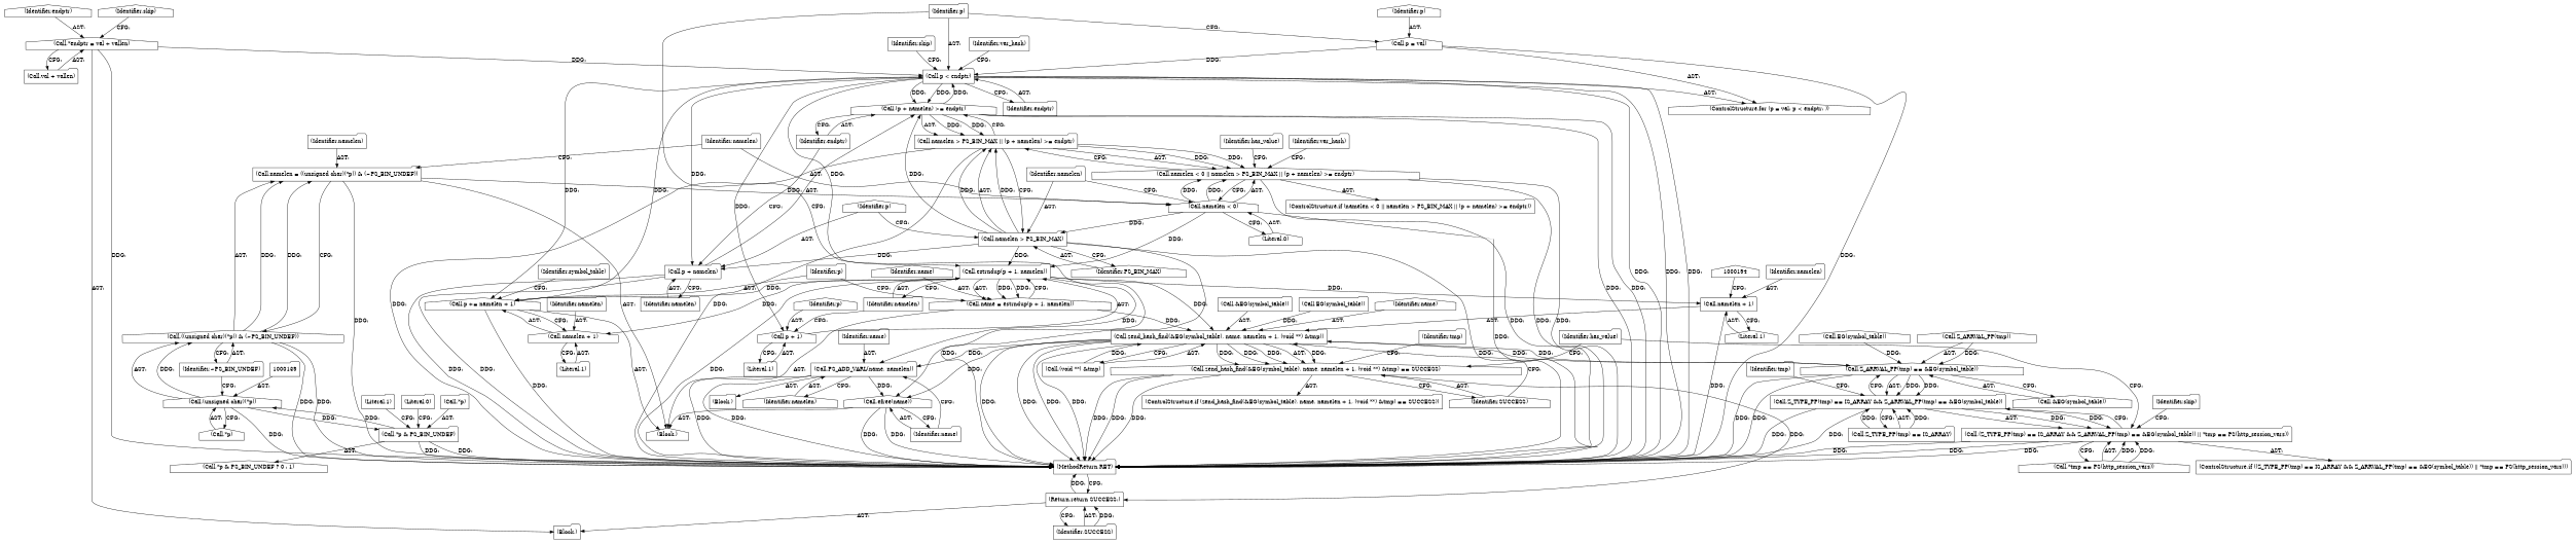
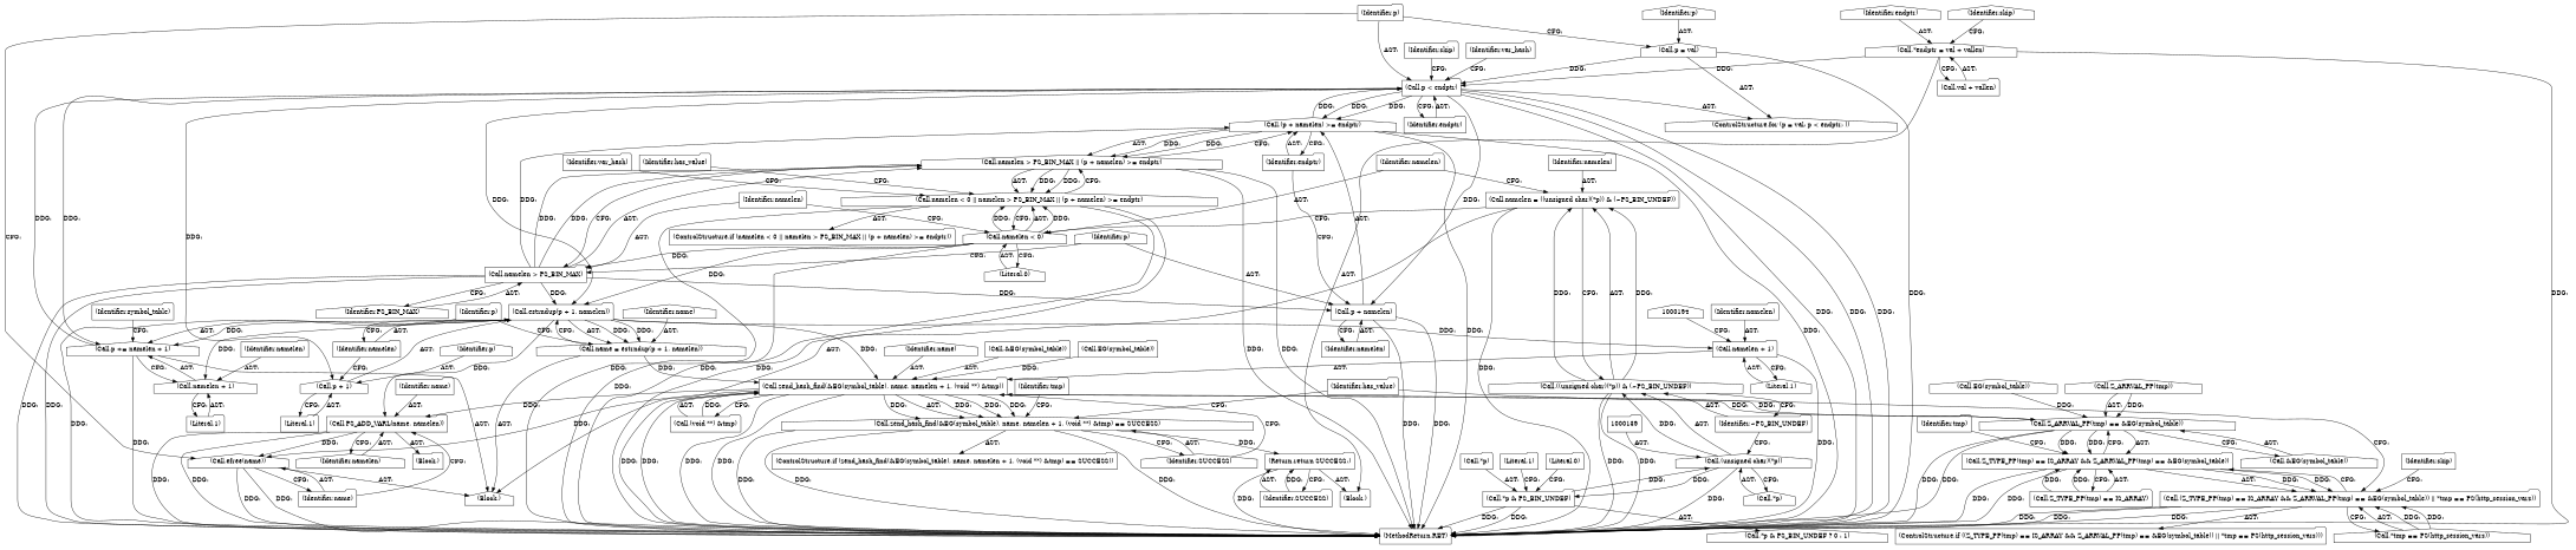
  digraph {
    node [shape=folder]
    n1 [label="(Call,p < endptr)"]
    n2 [label="(Call,p += namelen + 1)" shape=house]
    n3 [label="(Call,estrndup(p + 1, namelen))"]
    n4 [label="(Call,(p + namelen) >= endptr)" shape=house]
    n5 [label="(Call,p + namelen)"]
    n6 [label="(Call,p + 1)" shape=house]
    n7 [label="(Identifier,endptr)"]
    n8 [label="(MethodReturn,RET)"]
    n9 [label="(ControlStructure,for (p = val; p < endptr; ))" shape=house]
    n10 [label="(Call,namelen + 1)" shape=house]
    n11 [label="(Block,)" shape=house]
    n12 [label="(Call,name = estrndup(p + 1, namelen))" shape=house]
    n13 [label="(Call,zend_hash_find(&EG(symbol_table), name, namelen + 1, (void **) &tmp))"]
    n14 [label="(Call,PS_ADD_VARL(name, namelen))"]
    n15 [label="(Call,namelen + 1)"]
    n16 [label="(Identifier,namelen)"]
-   n17 [label="(Call,namelen > PS_BIN_MAX || (p + namelen) >= endptr)"]
+   n17 [label="(Call,namelen > PS_BIN_MAX || (p + namelen) >= endptr)" shape=house]
    n18 [label="(Identifier,endptr)"]
    n19 [label="(Identifier,namelen)"]
    n20 [label="(Literal,1)"]
    n21 [label="(Return,return SUCCESS;)"]
    n22 [label="(Call,p = val)" shape=house]
    n23 [label="(Literal,1)"]
    n24 [label="(Call,zend_hash_find(&EG(symbol_table), name, namelen + 1, (void **) &tmp) == SUCCESS)" shape=house]
    n25 [label="(Call,Z_ARRVAL_PP(tmp) == &EG(symbol_table))" shape=house]
    n26 [label="(Call,efree(name))" shape=house]
    n27 [label="(Call,(void **) &tmp)"]
    n28 [label="(Block,)"]
    n29 [label="(Identifier,namelen)" shape=house]
    n30 [label="(Literal,1)" shape=house]
    n31 [label="(Call,namelen > PS_BIN_MAX)"]
    n32 [label="(Call,namelen < 0 || namelen > PS_BIN_MAX || (p + namelen) >= endptr)" shape=house]
    n33 [label="(Identifier,PS_BIN_MAX)" shape=house]
    n34 [label="(Call,namelen < 0)" shape=house]
    n35 [label="(Literal,0)" shape=house]
    n36 [label="(ControlStructure,if (namelen < 0 || namelen > PS_BIN_MAX || (p + namelen) >= endptr))"]
    n37 [label="(Call,namelen = ((unsigned char)(*p)) & (~PS_BIN_UNDEF))"]
    n38 [label="(Call,((unsigned char)(*p)) & (~PS_BIN_UNDEF))" shape=house]
    n39 [label="(Identifier,~PS_BIN_UNDEF)"]
    n40 [label="(Call,(unsigned char)(*p))" shape=house]
    n41 [label="(Call,*p & PS_BIN_UNDEF)"]
    n42 [label="(Call,*p)" shape=house]
    n43 [label="(Call,*p & PS_BIN_UNDEF ? 0 : 1)" shape=house]
    n44 [label="(Call,*endptr = val + vallen)" shape=house]
    n45 [label="(Call,val + vallen)"]
    n46 [label="(Block,)"]
    n47 [label="(ControlStructure,if (zend_hash_find(&EG(symbol_table), name, namelen + 1, (void **) &tmp) == SUCCESS))"]
    n48 [label="(Identifier,SUCCESS)" shape=house]
    n49 [label="(Call,Z_TYPE_PP(tmp) == IS_ARRAY && Z_ARRVAL_PP(tmp) == &EG(symbol_table))"]
    n50 [label="(Call,&EG(symbol_table))" shape=house]
    n51 [label="(Identifier,name)"]
    n52 [label="(Identifier,SUCCESS)"]
    n53 [label="(Call,(Z_TYPE_PP(tmp) == IS_ARRAY && Z_ARRVAL_PP(tmp) == &EG(symbol_table)) || *tmp == PS(http_session_vars))"]
    n54 [label="(Call,Z_TYPE_PP(tmp) == IS_ARRAY)"]
    n55 [label="(Call,*tmp == PS(http_session_vars))" shape=house]
    n56 [label="(ControlStructure,if ((Z_TYPE_PP(tmp) == IS_ARRAY && Z_ARRVAL_PP(tmp) == &EG(symbol_table)) || *tmp == PS(http_session_vars)))"]
    n57 [label="(Identifier,name)" shape=house]
    n58 [label="(Identifier,namelen)"]
    n59 [label="(Literal,1)"]
    n60 [label="(Identifier,namelen)"]
    n61 [label="(Identifier,name)" shape=house]
    n62 [label="(Literal,0)"]
    n63 [label="(Identifier,has_value)"]
    n64 [label="(Call,&EG(symbol_table))"]
    n65 [label="(Identifier,var_hash)"]
    n66 [label="(Identifier,p)" shape=house]
    n67 [label="(Identifier,has_value)"]
    n68 [label="(Identifier,name)"]
    n69 [label="(Call,*p)"]
    n70 [label="(Identifier,namelen)"]
    n71 [label="(Identifier,skip)"]
    n72 [label="(Identifier,endptr)" shape=house]
    n73 [label="(Identifier,var_hash)"]
    n74 [label="(Call,EG(symbol_table))"]
    n75 [label="(Identifier,symbol_table)"]
    n76 [label="(Identifier,tmp)"]
    n77 [label="(Identifier,namelen)"]
    n78 [label="(Call,EG(symbol_table))" shape=house]
    n79 [label="(Identifier,p)" shape=house]
    n80 [label="(Call,Z_ARRVAL_PP(tmp))" shape=house]
    n81 [label="(Identifier,namelen)"]
    n82 [label="(Identifier,skip)"]
    n83 [label="(Identifier,p)" shape=house]
    n84 [label="(Identifier,p)"]
    n85 [label="(Identifier,p)"]
    n86 [label="(Identifier,skip)" shape=house]
    n87 [label="(Identifier,tmp)"]
    1000139
    1000194 [shape=house]
    n1 -> n2 [label="DDG: "]
    n1 -> n3 [label="DDG: "]
    n1 -> n4 [label="DDG: "]
    n1 -> n4 [label="DDG: "]
    n1 -> n5 [label="DDG: "]
    n1 -> n6 [label="DDG: "]
    n1 -> n7 [label="CFG: "]
    n1 -> n8 [label="DDG: "]
    n1 -> n8 [label="DDG: "]
    n1 -> n8 [label="DDG: "]
    n1 -> n9 [label="AST: "]
    n2 -> n1 [label="DDG: "]
    n2 -> n8 [label="DDG: "]
    n2 -> n10 [label="CFG: "]
    n2 -> n11 [label="AST: "]
    n3 -> n2 [label="DDG: "]
    n3 -> n8 [label="DDG: "]
    n3 -> n10 [label="DDG: "]
    n3 -> n12 [label="AST: "]
    n3 -> n12 [label="DDG: "]
    n3 -> n12 [label="DDG: "]
    n3 -> n13 [label="DDG: "]
    n3 -> n14 [label="DDG: "]
    n3 -> n15 [label="DDG: "]
    n3 -> n16 [label="CFG: "]
    n4 -> n1 [label="DDG: "]
    n4 -> n8 [label="DDG: "]
    n4 -> n8 [label="DDG: "]
    n4 -> n17 [label="AST: "]
    n4 -> n17 [label="DDG: "]
    n4 -> n17 [label="DDG: "]
    n4 -> n18 [label="CFG: "]
    n5 -> n4 [label="AST: "]
    n5 -> n8 [label="DDG: "]
    n5 -> n8 [label="DDG: "]
    n5 -> n19 [label="CFG: "]
    n6 -> n3 [label="AST: "]
    n6 -> n20 [label="CFG: "]
    n7 -> n1 [label="AST: "]
-   n8 -> n21 [label="CFG: "]
    n10 -> n2 [label="AST: "]
    n10 -> n23 [label="CFG: "]
    n12 -> n3 [label="CFG: "]
    n12 -> n11 [label="AST: "]
    n12 -> n13 [label="DDG: "]
    n13 -> n8 [label="DDG: "]
    n13 -> n8 [label="DDG: "]
    n13 -> n8 [label="DDG: "]
    n13 -> n8 [label="DDG: "]
    n13 -> n14 [label="DDG: "]
    n13 -> n24 [label="AST: "]
    n13 -> n24 [label="DDG: "]
    n13 -> n24 [label="DDG: "]
    n13 -> n24 [label="DDG: "]
    n13 -> n24 [label="DDG: "]
    n13 -> n25 [label="DDG: "]
    n13 -> n26 [label="DDG: "]
    n13 -> n27 [label="CFG: "]
    n14 -> n8 [label="DDG: "]
    n14 -> n8 [label="DDG: "]
    n14 -> n26 [label="DDG: "]
    n14 -> n28 [label="AST: "]
    n14 -> n29 [label="CFG: "]
    n15 -> n8 [label="DDG: "]
    n15 -> n13 [label="AST: "]
    n15 -> n30 [label="CFG: "]
    n16 -> n3 [label="AST: "]
    n16 -> n6 [label="CFG: "]
    n17 -> n4 [label="CFG: "]
    n17 -> n8 [label="DDG: "]
    n17 -> n8 [label="DDG: "]
    n17 -> n31 [label="CFG: "]
    n17 -> n32 [label="AST: "]
    n17 -> n32 [label="DDG: "]
    n17 -> n32 [label="DDG: "]
    n18 -> n4 [label="AST: "]
    n18 -> n5 [label="CFG: "]
    n19 -> n5 [label="AST: "]
    n20 -> n6 [label="AST: "]
    n21 -> n8 [label="DDG: "]
    n21 -> n46 [label="AST: "]
    n21 -> n52 [label="CFG: "]
    n22 -> n1 [label="DDG: "]
    n22 -> n8 [label="DDG: "]
    n22 -> n9 [label="AST: "]
    n23 -> n10 [label="AST: "]
    n24 -> n8 [label="DDG: "]
    n24 -> n8 [label="DDG: "]
    n24 -> n8 [label="DDG: "]
    n24 -> n21 [label="DDG: "]
    n24 -> n47 [label="AST: "]
    n24 -> n48 [label="CFG: "]
    n25 -> n8 [label="DDG: "]
    n25 -> n8 [label="DDG: "]
    n25 -> n13 [label="DDG: "]
    n25 -> n49 [label="AST: "]
    n25 -> n49 [label="DDG: "]
    n25 -> n49 [label="DDG: "]
    n25 -> n50 [label="CFG: "]
    n26 -> n8 [label="DDG: "]
    n26 -> n8 [label="DDG: "]
    n26 -> n11 [label="AST: "]
    n26 -> n51 [label="CFG: "]
    n27 -> n13 [label="AST: "]
    n27 -> n13 [label="DDG: "]
    n29 -> n14 [label="AST: "]
    n30 -> n15 [label="AST: "]
    n31 -> n3 [label="DDG: "]
    n31 -> n4 [label="DDG: "]
    n31 -> n5 [label="DDG: "]
    n31 -> n8 [label="DDG: "]
    n31 -> n8 [label="DDG: "]
    n31 -> n17 [label="AST: "]
    n31 -> n17 [label="DDG: "]
    n31 -> n17 [label="DDG: "]
    n31 -> n33 [label="CFG: "]
    n32 -> n8 [label="DDG: "]
    n32 -> n8 [label="DDG: "]
    n32 -> n8 [label="DDG: "]
    n32 -> n17 [label="CFG: "]
    n32 -> n34 [label="CFG: "]
    n32 -> n36 [label="AST: "]
    n33 -> n31 [label="AST: "]
    n34 -> n3 [label="DDG: "]
    n34 -> n8 [label="DDG: "]
    n34 -> n31 [label="DDG: "]
    n34 -> n32 [label="AST: "]
    n34 -> n32 [label="DDG: "]
    n34 -> n32 [label="DDG: "]
    n34 -> n35 [label="CFG: "]
    n35 -> n34 [label="AST: "]
    n37 -> n8 [label="DDG: "]
    n37 -> n11 [label="AST: "]
-   n37 -> n34 [label="DDG: "]
+   n37 -> n34 [label="CFG: "]
    n37 -> n38 [label="CFG: "]
    n38 -> n8 [label="DDG: "]
    n38 -> n8 [label="DDG: "]
    n38 -> n37 [label="AST: "]
    n38 -> n37 [label="DDG: "]
    n38 -> n37 [label="DDG: "]
    n38 -> n39 [label="CFG: "]
    n39 -> n38 [label="AST: "]
    n39 -> n40 [label="CFG: "]
    n40 -> n8 [label="DDG: "]
    n40 -> n38 [label="AST: "]
    n40 -> n38 [label="DDG: "]
    n40 -> n41 [label="DDG: "]
    n40 -> n42 [label="CFG: "]
    n41 -> n8 [label="DDG: "]
    n41 -> n8 [label="DDG: "]
    n41 -> n40 [label="DDG: "]
    n41 -> n43 [label="AST: "]
    n42 -> n40 [label="AST: "]
    n44 -> n1 [label="DDG: "]
    n44 -> n8 [label="DDG: "]
    n44 -> n45 [label="CFG: "]
    n44 -> n46 [label="AST: "]
    n45 -> n44 [label="AST: "]
    n48 -> n13 [label="CFG: "]
    n48 -> n24 [label="AST: "]
    n49 -> n8 [label="DDG: "]
    n49 -> n8 [label="DDG: "]
    n49 -> n25 [label="CFG: "]
    n49 -> n53 [label="AST: "]
    n49 -> n53 [label="DDG: "]
    n49 -> n53 [label="DDG: "]
    n49 -> n54 [label="CFG: "]
    n50 -> n25 [label="AST: "]
    n51 -> n14 [label="CFG: "]
    n51 -> n26 [label="AST: "]
    n52 -> n21 [label="AST: "]
    n52 -> n21 [label="DDG: "]
    n53 -> n8 [label="DDG: "]
    n53 -> n8 [label="DDG: "]
    n53 -> n8 [label="DDG: "]
    n53 -> n49 [label="CFG: "]
    n53 -> n55 [label="CFG: "]
    n53 -> n56 [label="AST: "]
    n54 -> n49 [label="AST: "]
    n54 -> n49 [label="DDG: "]
    n54 -> n49 [label="DDG: "]
    n55 -> n53 [label="AST: "]
    n55 -> n53 [label="DDG: "]
    n55 -> n53 [label="DDG: "]
    n57 -> n12 [label="AST: "]
    n58 -> n10 [label="AST: "]
    n59 -> n41 [label="CFG: "]
    n60 -> n37 [label="AST: "]
    n61 -> n13 [label="AST: "]
    n62 -> n41 [label="CFG: "]
    n63 -> n32 [label="CFG: "]
    n64 -> n13 [label="AST: "]
    n65 -> n1 [label="CFG: "]
    n66 -> n22 [label="AST: "]
    n67 -> n24 [label="CFG: "]
    n67 -> n53 [label="CFG: "]
    n68 -> n14 [label="AST: "]
    n69 -> n41 [label="AST: "]
    n70 -> n15 [label="AST: "]
    n71 -> n53 [label="CFG: "]
    n72 -> n44 [label="AST: "]
    n73 -> n32 [label="CFG: "]
    n74 -> n13 [label="DDG: "]
    n75 -> n2 [label="CFG: "]
    n76 -> n24 [label="CFG: "]
    n77 -> n34 [label="AST: "]
    n77 -> n37 [label="CFG: "]
    n78 -> n25 [label="DDG: "]
    n79 -> n6 [label="AST: "]
    n80 -> n25 [label="AST: "]
    n80 -> n25 [label="DDG: "]
    n81 -> n31 [label="AST: "]
    n81 -> n34 [label="CFG: "]
    n82 -> n1 [label="CFG: "]
    n83 -> n5 [label="AST: "]
    n83 -> n31 [label="CFG: "]
    n84 -> n1 [label="AST: "]
    n84 -> n22 [label="CFG: "]
    n84 -> n26 [label="CFG: "]
    n85 -> n2 [label="AST: "]
    n85 -> n12 [label="CFG: "]
    n86 -> n44 [label="CFG: "]
    n87 -> n49 [label="CFG: "]
    1000139 -> n40 [label="AST: "]
    1000194 -> n15 [label="CFG: "]
  }
